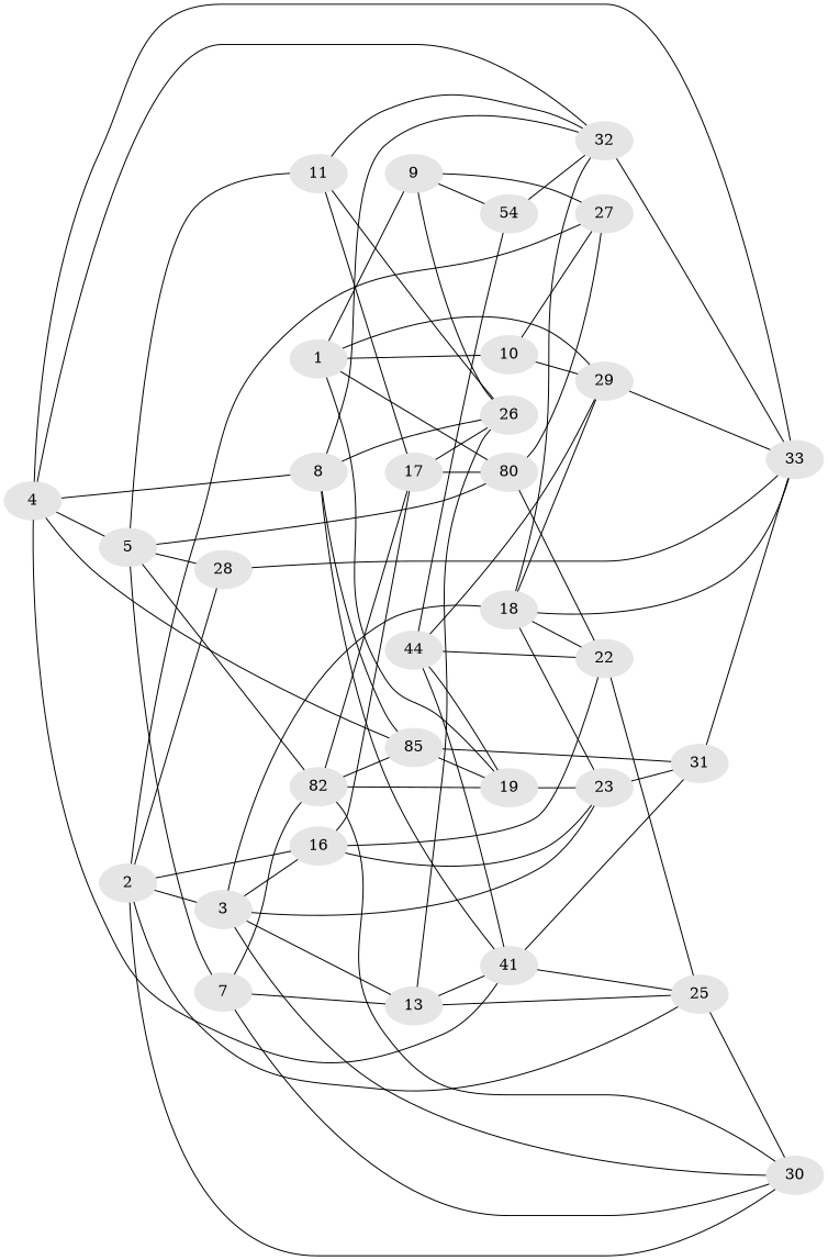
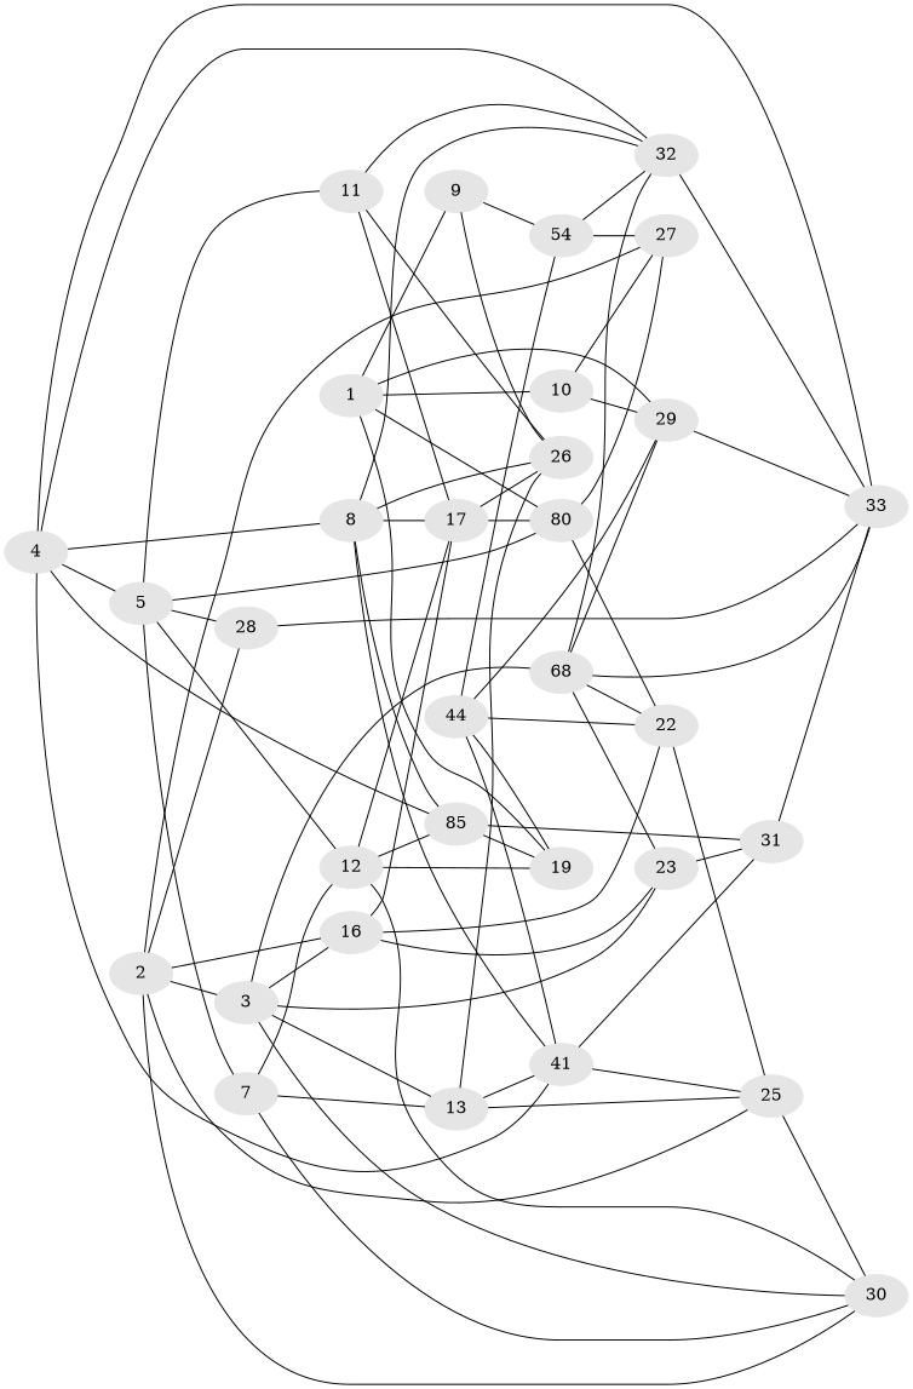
  graph {
    rankdir=LR
    node [color=gray90 style=filled]
    edge [weight=1.0]
    1
    9
    10
    19
    n5 [label=80]
    29
    26
    n8 [label=54]
    27
    23
    22
    33
    2
    3
    16
    25
    28
    30
    13
-   18
+   18 [label=68]
    17
    n22 [label=41]
    32
    31
    4
    5
    8
    n28 [label=85]
    7
    11
-   12 [label=82]
+   12
    n32 [label=44]
    1 -- 9
    1 -- 10
    1 -- 19
    1 -- n5 [weight=2.0]
    1 -- 29
    9 -- 26
    9 -- n8
    10 -- 29 [weight=2.0]
    10 -- 27
-   19 -- 23
    n5 -- 27
    n5 -- 22
    29 -- 33
-   9 -- 27 [weight=2.0]
+   n8 -- 27 [weight=2.0]
    n8 -- 32
    23 -- 31 [weight=2.0]
    22 -- 25
    2 -- 27
    2 -- 3
    2 -- 16
    2 -- 25
    2 -- 28
    2 -- 30
    3 -- 23
    3 -- 16
    3 -- 30
    3 -- 13
    3 -- 18
    16 -- 23
    16 -- 22
    16 -- 17 [weight=2.0]
    25 -- 30
    28 -- 33
    13 -- 26 [weight=2.0]
    13 -- 25
    13 -- n22
    18 -- 29
    18 -- 23
    18 -- 22
    18 -- 33
    18 -- 32
    17 -- n5
    17 -- 26 [weight=2.0]
    n22 -- 25 [weight=2.0]
    n22 -- 31
    32 -- 33
    31 -- 33
    4 -- 33
    4 -- n22
    4 -- 32
    4 -- 5
    4 -- 8
    4 -- n28
    5 -- n5
    5 -- 28
    5 -- 7
    5 -- 11
    5 -- 12
    8 -- 26
+   8 -- 17
    8 -- n22 [weight=2.0]
    8 -- 32
    8 -- n28
    n28 -- 19
    n28 -- 31 [weight=2.0]
    7 -- 30
    7 -- 13
    7 -- 12
    11 -- 26
    11 -- 17
    11 -- 32
    12 -- 19
    12 -- 30
    12 -- 17
    12 -- n28
    n32 -- 19
    n32 -- 29
    n32 -- n8 [weight=2.0]
    n32 -- 22
    n32 -- n22
  }
